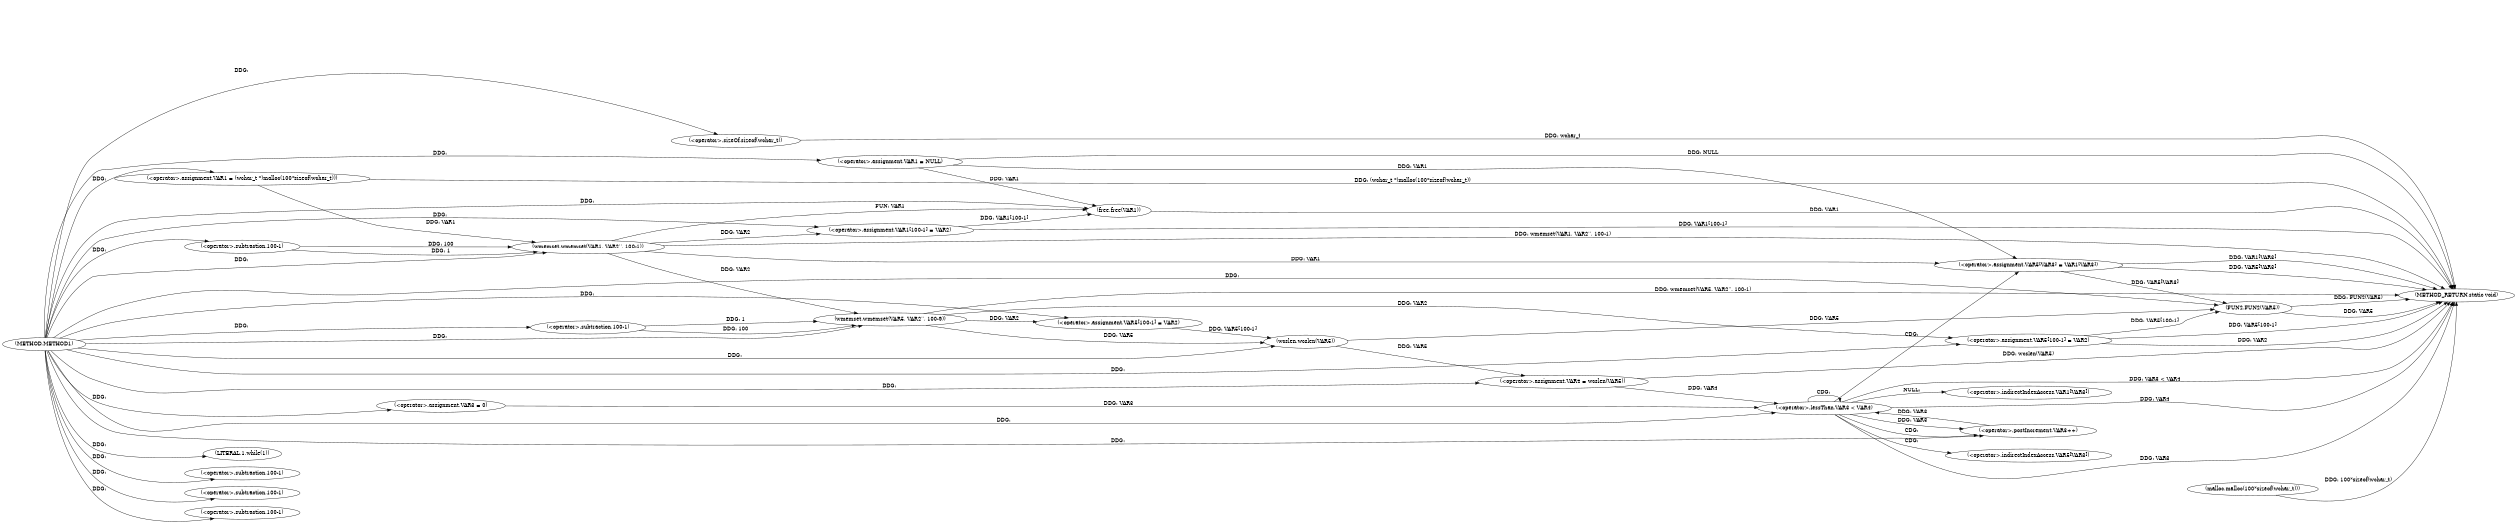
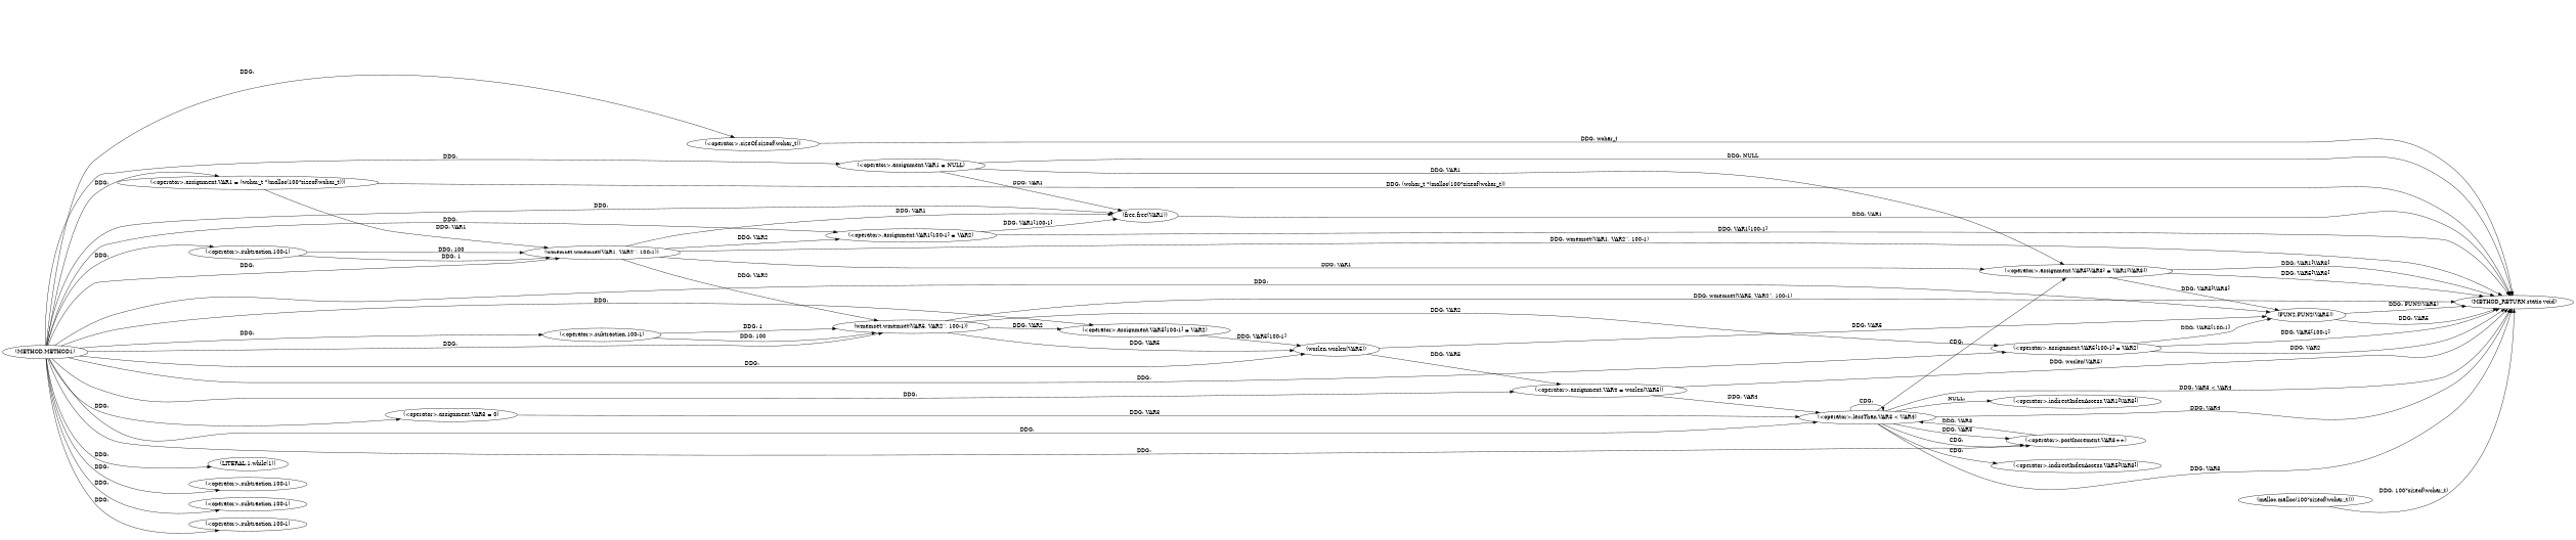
  digraph {
    rankdir=LR
    n1 [label="(METHOD,METHOD1)"]
    n2 [label="(<operator>.assignment,VAR1 = NULL)"]
    n3 [label="(LITERAL,1,while(1))"]
    n4 [label="(<operator>.assignment,VAR1 = (wchar_t *)malloc(100*sizeof(wchar_t)))"]
    n5 [label="(<operator>.sizeOf,sizeof(wchar_t))"]
    n6 [label="(wmemset,wmemset(VAR1, VAR2'', 100-1))"]
    n7 [label="(<operator>.subtraction,100-1)"]
    n8 [label="(<operator>.assignment,VAR1[100-1] = VAR2)"]
    n9 [label="(<operator>.subtraction,100-1)"]
-   n10 [label="(wmemset,wmemset(VAR5, VAR2'', 100-9))"]
+   n10 [label="(wmemset,wmemset(VAR5, VAR2'', 100-1))"]
    n11 [label="(<operator>.subtraction,100-1)"]
    n12 [label="(<operator>.assignment,VAR5[100-1] = VAR2)"]
    n13 [label="(<operator>.subtraction,100-1)"]
    n14 [label="(<operator>.assignment,VAR4 = wcslen(VAR5))"]
    n15 [label="(wcslen,wcslen(VAR5))"]
    n16 [label="(<operator>.assignment,VAR3 = 0)"]
    n17 [label="(<operator>.lessThan,VAR3 < VAR4)"]
    n18 [label="(<operator>.postIncrement,VAR3++)"]
    n19 [label="(<operator>.assignment,VAR5[100-1] = VAR2)"]
    n20 [label="(<operator>.subtraction,100-1)"]
    n21 [label="(FUN2,FUN2(VAR5))"]
    n22 [label="(free,free(VAR1))"]
    n23 [label="(METHOD_RETURN,static void)"]
    n24 [label="(<operator>.assignment,VAR5[VAR3] = VAR1[VAR3])"]
    n25 [label="(<operator>.indirectIndexAccess,VAR5[VAR3])"]
    n26 [label="(<operator>.indirectIndexAccess,VAR1[VAR3])"]
    n27 [label="(malloc,malloc(100*sizeof(wchar_t)))"]
    n1 -> n2 [label="DDG: "]
    n1 -> n3 [label="DDG: "]
    n1 -> n4 [label="DDG: "]
    n1 -> n5 [label="DDG: "]
    n1 -> n6 [label="DDG: "]
    n1 -> n7 [label="DDG: "]
    n1 -> n8 [label="DDG: "]
    n1 -> n9 [label="DDG: "]
    n1 -> n10 [label="DDG: "]
    n1 -> n11 [label="DDG: "]
    n1 -> n12 [label="DDG: "]
    n1 -> n13 [label="DDG: "]
    n1 -> n14 [label="DDG: "]
    n1 -> n15 [label="DDG: "]
    n1 -> n16 [label="DDG: "]
    n1 -> n17 [label="DDG: "]
    n1 -> n18 [label="DDG: "]
    n1 -> n19 [label="DDG: "]
    n1 -> n20 [label="DDG: "]
    n1 -> n21 [label="DDG: "]
    n1 -> n22 [label="DDG: "]
    n2 -> n22 [label="DDG: VAR1"]
    n2 -> n23 [label="DDG: NULL"]
    n2 -> n24 [label="DDG: VAR1"]
    n4 -> n6 [label="DDG: VAR1"]
    n4 -> n23 [label="DDG: (wchar_t *)malloc(100*sizeof(wchar_t))"]
    n5 -> n23 [label="DDG: wchar_t"]
    n6 -> n8 [label="DDG: VAR2"]
    n6 -> n10 [label="DDG: VAR2"]
-   n6 -> n22 [label="FUN: VAR1"]
+   n6 -> n22 [label="DDG: VAR1"]
    n6 -> n23 [label="DDG: wmemset(VAR1, VAR2'', 100-1)"]
    n6 -> n24 [label="DDG: VAR1"]
    n7 -> n6 [label="DDG: 100"]
    n7 -> n6 [label="DDG: 1"]
    n8 -> n22 [label="DDG: VAR1[100-1]"]
    n8 -> n23 [label="DDG: VAR1[100-1]"]
    n10 -> n12 [label="DDG: VAR2"]
    n10 -> n15 [label="DDG: VAR5"]
    n10 -> n19 [label="DDG: VAR2"]
    n10 -> n23 [label="DDG: wmemset(VAR5, VAR2'', 100-1)"]
    n11 -> n10 [label="DDG: 100"]
    n11 -> n10 [label="DDG: 1"]
    n12 -> n15 [label="DDG: VAR5[100-1]"]
    n14 -> n17 [label="DDG: VAR4"]
    n14 -> n23 [label="DDG: wcslen(VAR5)"]
    n15 -> n14 [label="DDG: VAR5"]
    n15 -> n21 [label="DDG: VAR5"]
    n16 -> n17 [label="DDG: VAR3"]
    n17 -> n17 [label="CDG: "]
    n17 -> n18 [label="DDG: VAR3"]
    n17 -> n18 [label="CDG: "]
    n17 -> n23 [label="DDG: VAR3 < VAR4"]
    n17 -> n23 [label="DDG: VAR4"]
    n17 -> n23 [label="DDG: VAR3"]
    n17 -> n24 [label="CDG: "]
    n17 -> n25 [label="CDG: "]
    n17 -> n26 [label="NULL: "]
    n18 -> n17 [label="DDG: VAR3"]
    n19 -> n21 [label="DDG: VAR5[100-1]"]
    n19 -> n23 [label="DDG: VAR2"]
    n19 -> n23 [label="DDG: VAR5[100-1]"]
    n21 -> n23 [label="DDG: VAR5"]
    n21 -> n23 [label="DDG: FUN2(VAR5)"]
    n22 -> n23 [label="DDG: VAR1"]
    n24 -> n21 [label="DDG: VAR5[VAR3]"]
    n24 -> n23 [label="DDG: VAR5[VAR3]"]
    n24 -> n23 [label="DDG: VAR1[VAR3]"]
    n27 -> n23 [label="DDG: 100*sizeof(wchar_t)"]
  }
